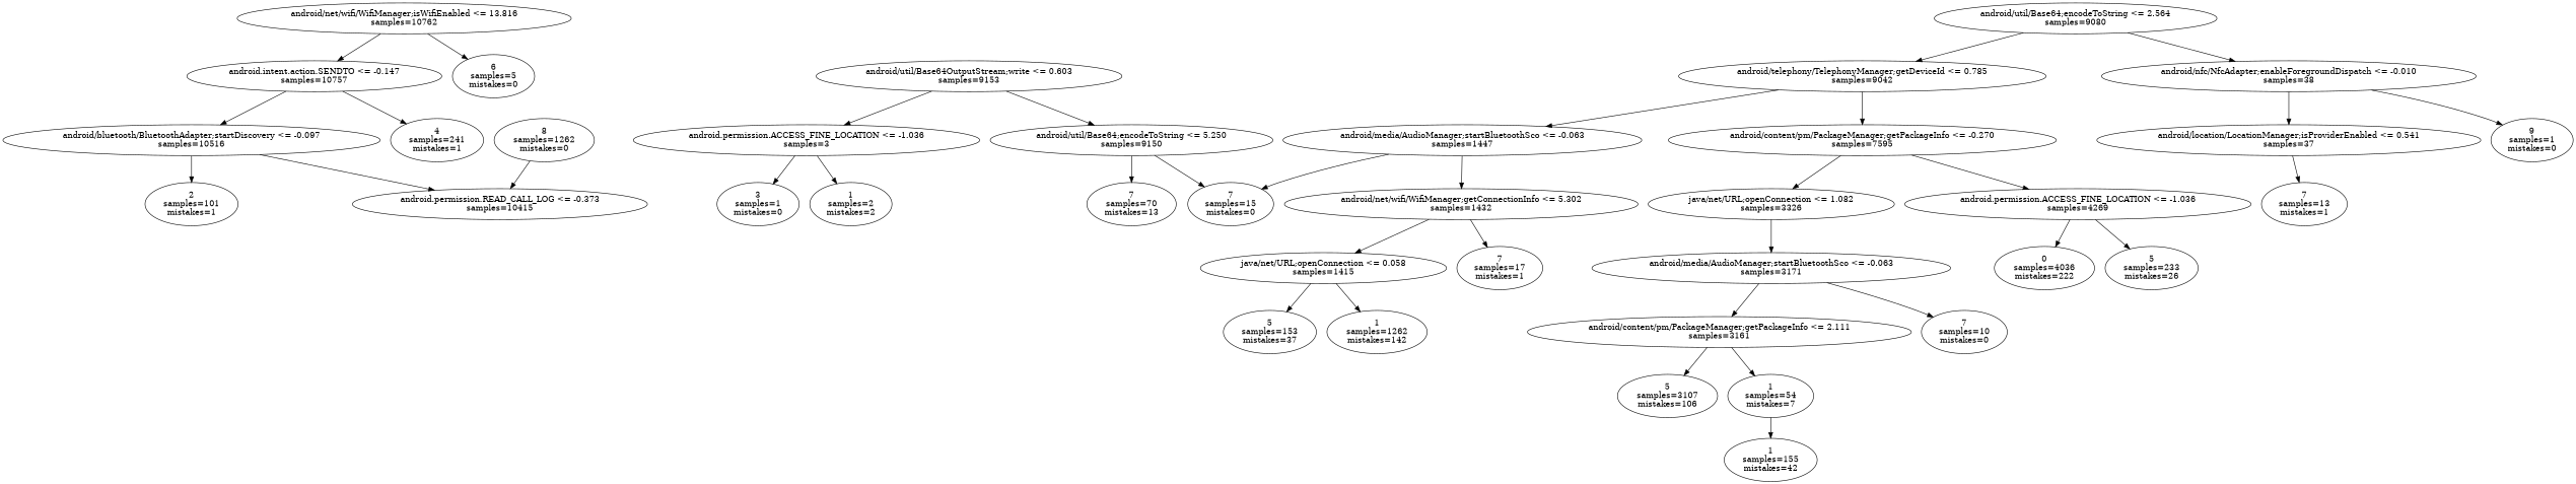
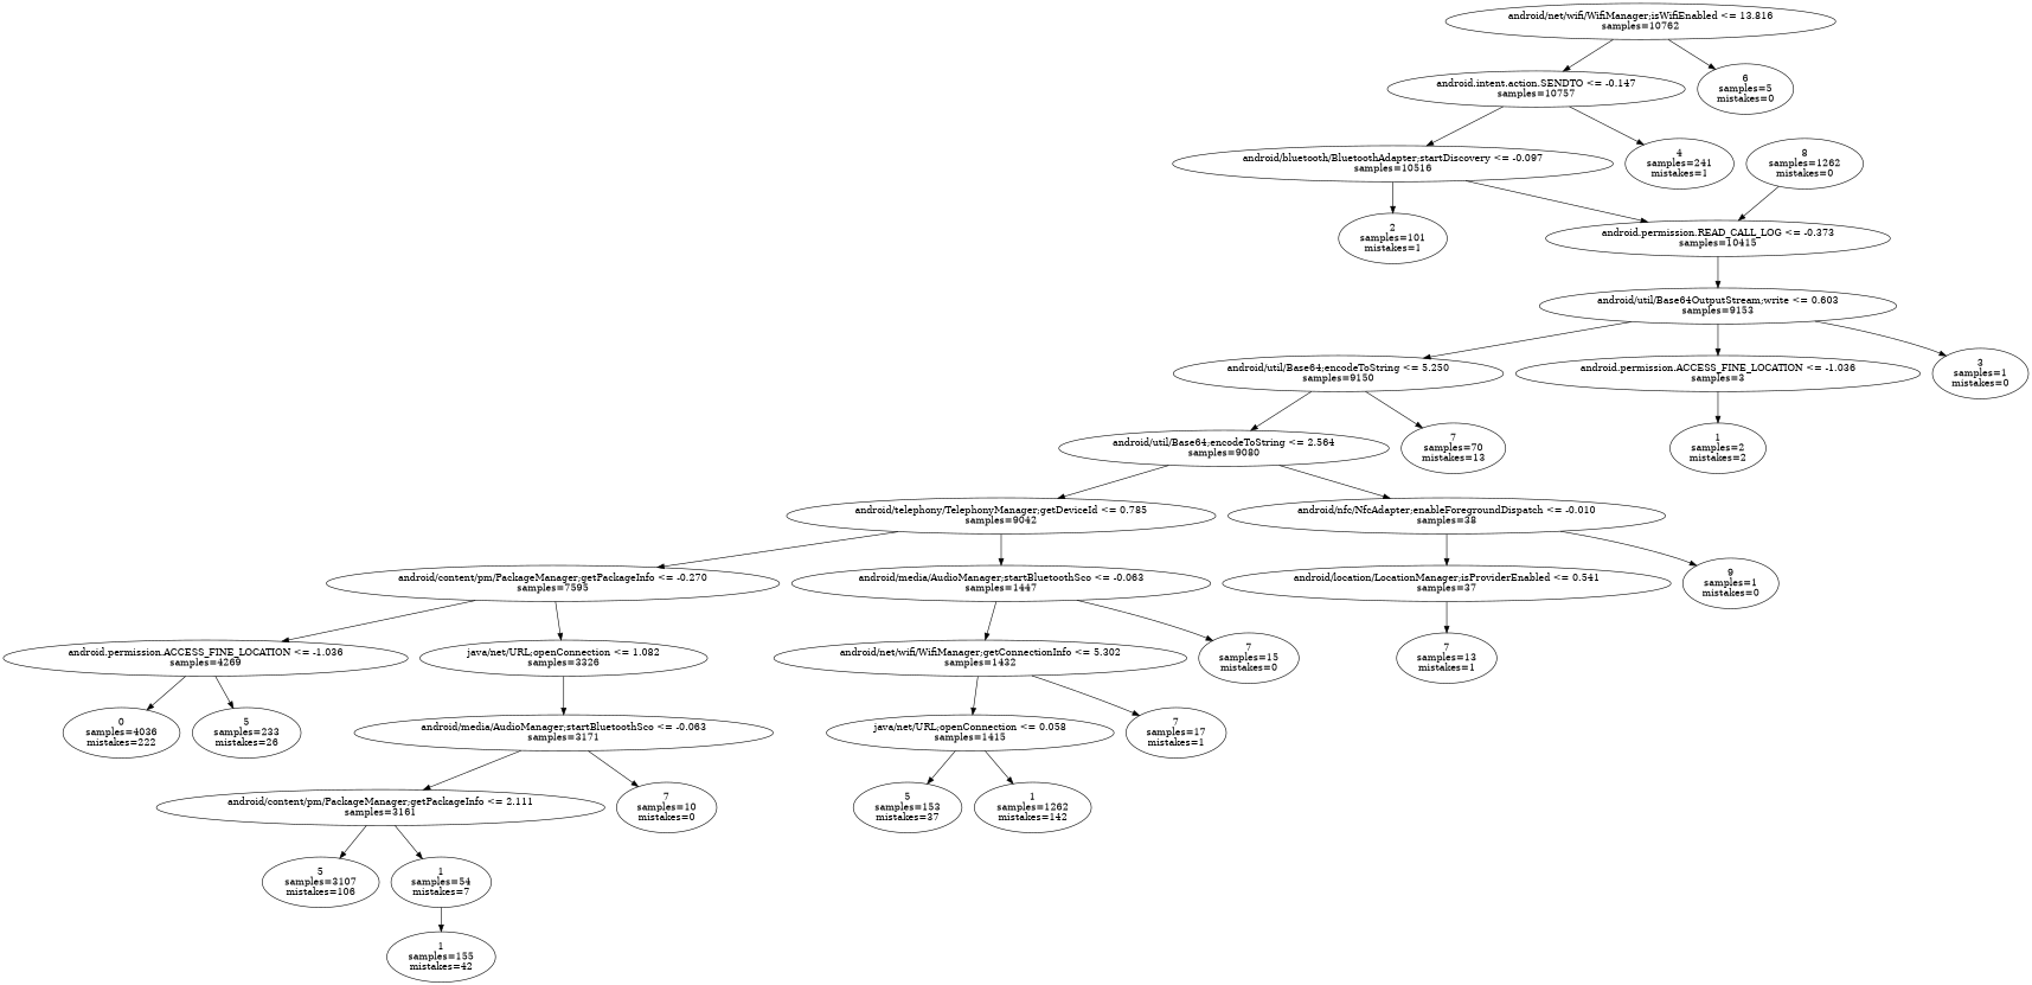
  digraph {
    n1 [label="android/net/wifi/WifiManager;isWifiEnabled <= 13.816\nsamples=\10762"]
    n2 [label="android.intent.action.SENDTO <= -0.147\nsamples=\10757"]
    n3 [label="6\nsamples=\5\nmistakes=\0"]
    n4 [label="android/bluetooth/BluetoothAdapter;startDiscovery <= -0.097\nsamples=\10516"]
    n5 [label="4\nsamples=\241\nmistakes=\1"]
    n6 [label="android.permission.READ_CALL_LOG <= -0.373\nsamples=\10415"]
    n7 [label="2\nsamples=\101\nmistakes=\1"]
    n8 [label="android/util/Base64OutputStream;write <= 0.603\nsamples=\9153"]
    n9 [label="android/util/Base64;encodeToString <= 5.250\nsamples=\9150"]
    n10 [label="android.permission.ACCESS_FINE_LOCATION <= -1.036\nsamples=\3"]
    n11 [label="8\nsamples=\1262\nmistakes=\0"]
    n12 [label="android/util/Base64;encodeToString <= 2.564\nsamples=\9080"]
    n13 [label="7\nsamples=\70\nmistakes=\13"]
    n14 [label="3\nsamples=\1\nmistakes=\0"]
    n15 [label="1\nsamples=\2\nmistakes=\2"]
    n16 [label="android/telephony/TelephonyManager;getDeviceId <= 0.785\nsamples=\9042"]
    n17 [label="android/nfc/NfcAdapter;enableForegroundDispatch <= -0.010\nsamples=\38"]
    n18 [label="android/content/pm/PackageManager;getPackageInfo <= -0.270\nsamples=\7595"]
    n19 [label="android/media/AudioManager;startBluetoothSco <= -0.063\nsamples=\1447"]
    n20 [label="android/location/LocationManager;isProviderEnabled <= 0.541\nsamples=\37"]
    n21 [label="9\nsamples=\1\nmistakes=\0"]
    n22 [label="android.permission.ACCESS_FINE_LOCATION <= -1.036\nsamples=\4269"]
    n23 [label="java/net/URL;openConnection <= 1.082\nsamples=\3326"]
    n24 [label="android/net/wifi/WifiManager;getConnectionInfo <= 5.302\nsamples=\1432"]
    n25 [label="7\nsamples=\15\nmistakes=\0"]
    n26 [label="7\nsamples=\13\nmistakes=\1"]
    n27 [label="0\nsamples=\4036\nmistakes=\222"]
    n28 [label="5\nsamples=\233\nmistakes=\26"]
    n29 [label="android/media/AudioManager;startBluetoothSco <= -0.063\nsamples=\3171"]
    n30 [label="java/net/URL;openConnection <= 0.058\nsamples=\1415"]
    n31 [label="7\nsamples=\17\nmistakes=\1"]
    n32 [label="android/content/pm/PackageManager;getPackageInfo <= 2.111\nsamples=\3161"]
    n33 [label="7\nsamples=\10\nmistakes=\0"]
    n34 [label="1\nsamples=\155\nmistakes=\42"]
    n35 [label="5\nsamples=\153\nmistakes=\37"]
    n36 [label="1\nsamples=\1262\nmistakes=\142"]
    n37 [label="5\nsamples=\3107\nmistakes=\106"]
    n38 [label="1\nsamples=\54\nmistakes=\7"]
    n1 -> n2
    n1 -> n3
    n2 -> n4
    n2 -> n5
    n4 -> n6
    n4 -> n7
+   n6 -> n8
    n8 -> n9
    n8 -> n10
-   n9 -> n25
+   n9 -> n12
    n9 -> n13
-   n10 -> n14
+   n8 -> n14
    n10 -> n15
    n11 -> n6
    n12 -> n16
    n12 -> n17
    n16 -> n18
    n16 -> n19
    n17 -> n20
    n17 -> n21
    n18 -> n22
    n18 -> n23
    n19 -> n24
    n19 -> n25
    n20 -> n26
    n22 -> n27
    n22 -> n28
    n23 -> n29
    n24 -> n30
    n24 -> n31
    n29 -> n32
    n29 -> n33
    n30 -> n35
    n30 -> n36
    n32 -> n37
    n32 -> n38
    n38 -> n34
  }
